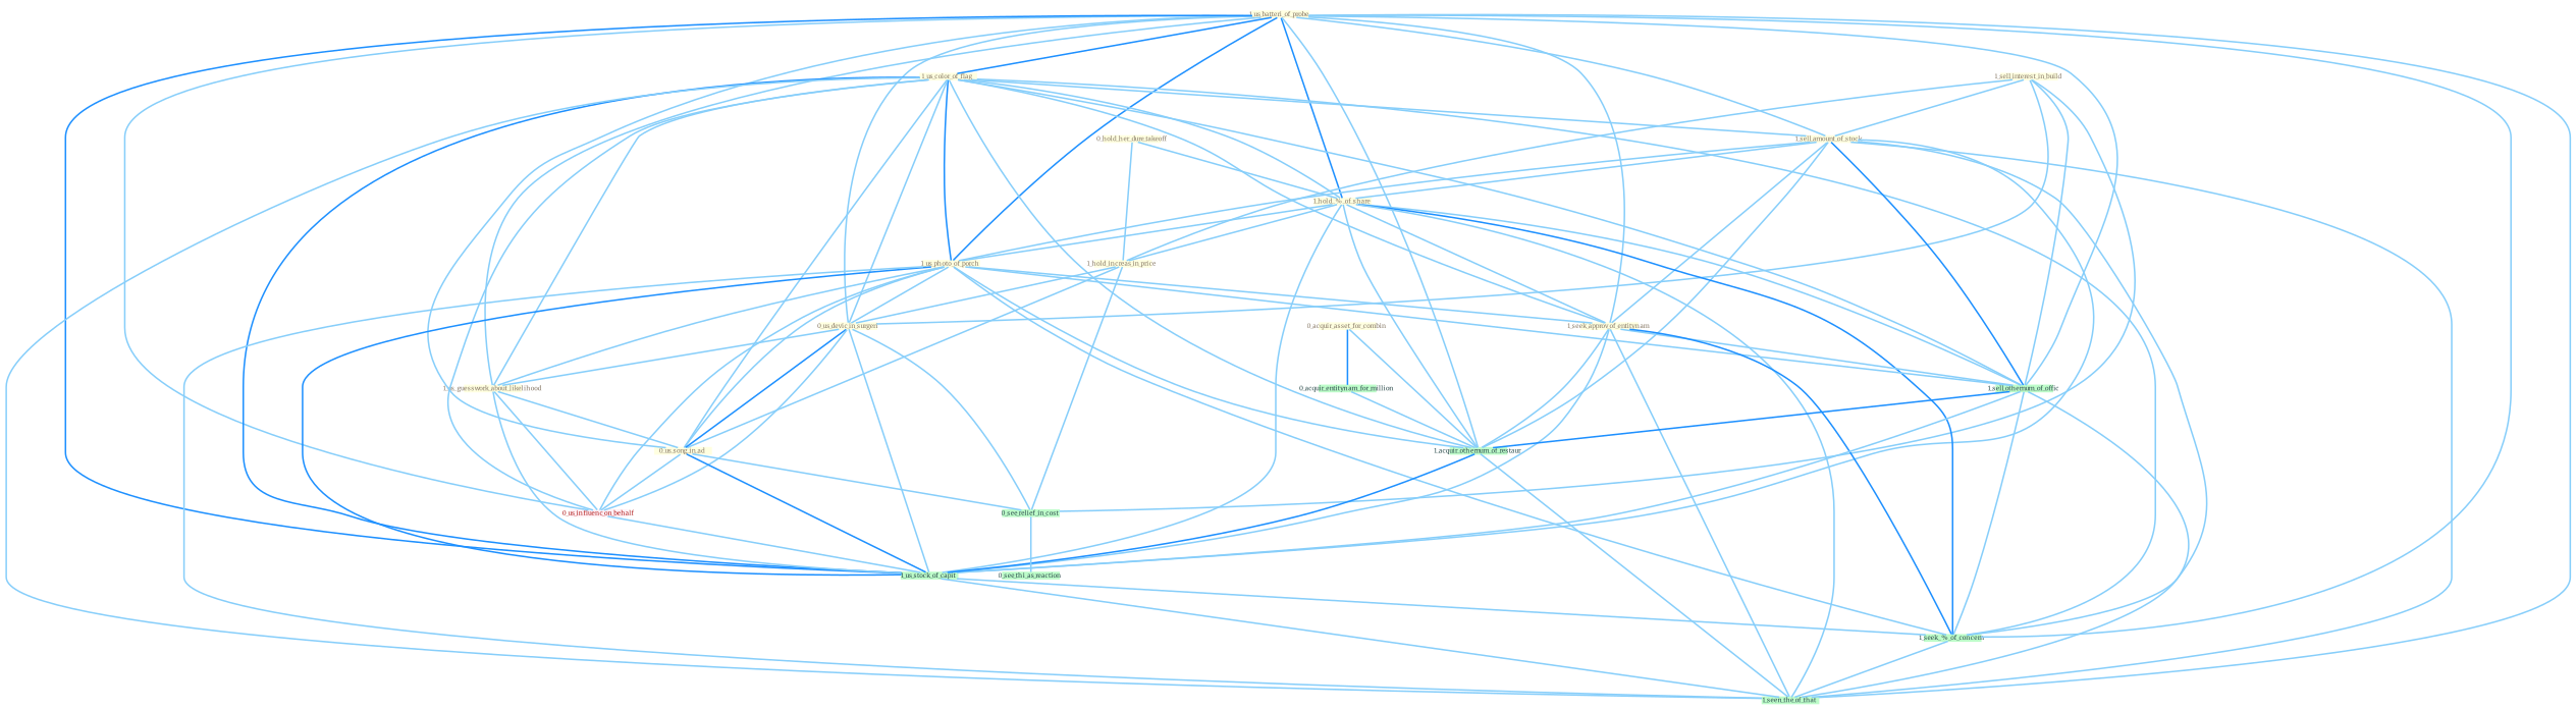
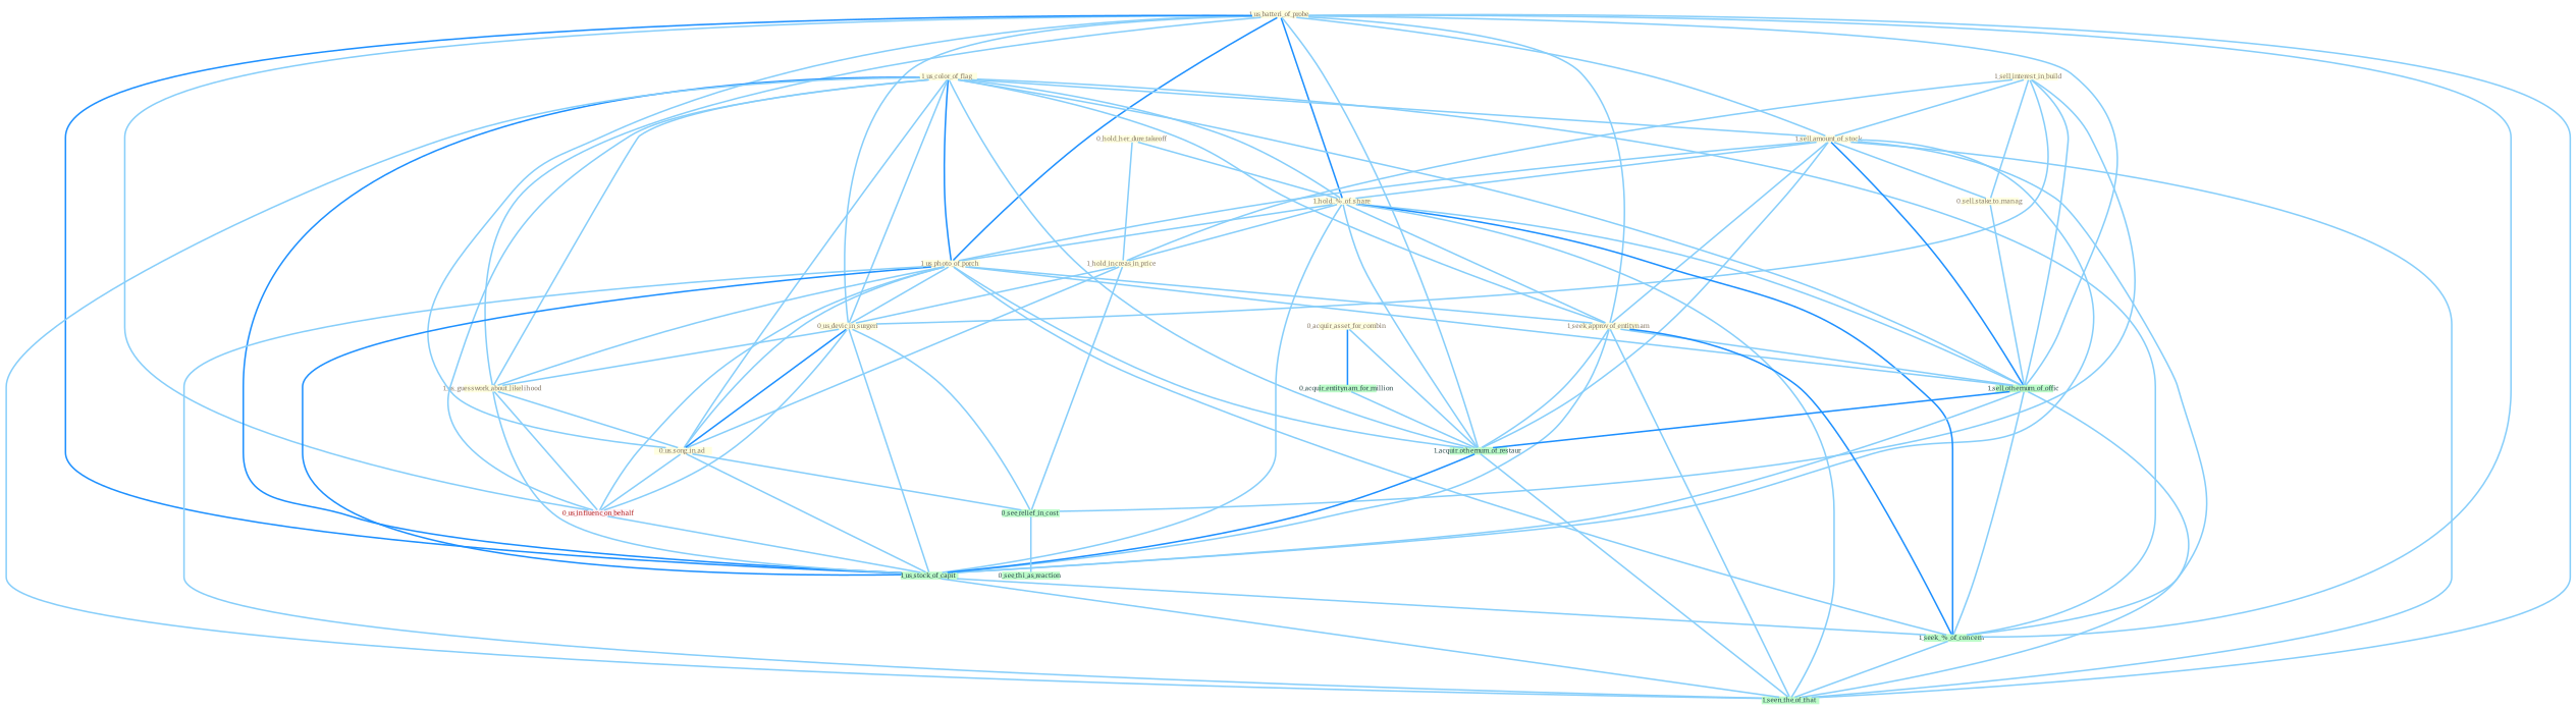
  graph {
    fontname=Merriweather
    node [color="#ffffe0" fixedsize=true fontcolor="#8b7d6b" fontname=Merriweather fontsize=4 shape=polygon style=filled]
    edge [color="#87cefa" fontname=Merriweather w=1]
    "1_us_batteri_of_probe " [height=.06 width=.5]
    "1_sell_interest_in_build " [height=.06 width=.5]
    "0_hold_her_dure_takeoff " [height=.06 width=.5]
    "1_us_color_of_flag " [height=.06 width=.5]
    "1_sell_amount_of_stock " [height=.06 width=.5]
    "1_hold_%_of_share " [height=.06 width=.5]
+   "0_sell_stake_to_manag " [height=.06 width=.5]
    "0_acquir_asset_for_combin " [height=.06 width=.5]
    "1_hold_increas_in_price " [height=.06 width=.5]
    "1_us_photo_of_porch " [height=.06 width=.5]
    "0_us_devic_in_surgeri " [height=.06 width=.5]
    "1_us_guesswork_about_likelihood " [height=.06 width=.5]
    "1_seek_approv_of_entitynam " [height=.06 width=.5]
    "0_us_song_in_ad " [height=.06 width=.5]
    "0_us_influenc_on_behalf " [color="#fff0f5" fontcolor="#b22222" height=.06 width=.5]
    "1_sell_othernum_of_offic " [color="#BDFCC9" fontcolor="#2f4f4f" height=.06 width=.5]
    "1_acquir_othernum_of_restaur " [color="#BDFCC9" fontcolor="#2f4f4f" height=.06 width=.5]
    "1_us_stock_of_capit " [color="#BDFCC9" fontcolor="#2f4f4f" height=.06 width=.5]
    "1_seek_%_of_concern " [color="#BDFCC9" fontcolor="#2f4f4f" height=.06 width=.5]
    "1_seen_the_of_that " [color="#BDFCC9" fontcolor="#2f4f4f" height=.06 width=.5]
    "0_see_relief_in_cost " [color="#BDFCC9" fontcolor="#2f4f4f" height=.06 width=.5]
    "0_acquir_entitynam_for_million " [color="#BDFCC9" fontcolor="#2f4f4f" height=.06 width=.5]
    "0_see_thi_as_reaction " [color="#BDFCC9" fontcolor="#2f4f4f" height=.06 width=.5]
    subgraph sub_1 {
      "1_us_batteri_of_probe "
      "1_sell_interest_in_build "
      "0_hold_her_dure_takeoff "
      "1_us_color_of_flag "
      "1_sell_amount_of_stock "
      "1_hold_%_of_share "
+     "0_sell_stake_to_manag "
      "0_acquir_asset_for_combin "
      "1_hold_increas_in_price "
      "1_us_photo_of_porch "
      "0_us_devic_in_surgeri "
      "1_us_guesswork_about_likelihood "
      "1_seek_approv_of_entitynam "
      "0_us_song_in_ad "
    }
    subgraph sub_2 {
      "0_us_influenc_on_behalf "
    }
-   "1_us_batteri_of_probe " -- "1_us_color_of_flag " [color="#1e90ff" w=2]
    "1_us_batteri_of_probe " -- "1_sell_amount_of_stock "
    "1_us_batteri_of_probe " -- "1_hold_%_of_share " [color="#1e90ff"]
    "1_us_batteri_of_probe " -- "1_us_photo_of_porch " [color="#1e90ff" w=2]
    "1_us_batteri_of_probe " -- "0_us_devic_in_surgeri "
    "1_us_batteri_of_probe " -- "1_us_guesswork_about_likelihood "
    "1_us_batteri_of_probe " -- "1_seek_approv_of_entitynam "
    "1_us_batteri_of_probe " -- "0_us_song_in_ad "
    "1_us_batteri_of_probe " -- "0_us_influenc_on_behalf "
    "1_us_batteri_of_probe " -- "1_sell_othernum_of_offic "
    "1_us_batteri_of_probe " -- "1_acquir_othernum_of_restaur "
    "1_us_batteri_of_probe " -- "1_us_stock_of_capit " [color="#1e90ff" w=2]
    "1_us_batteri_of_probe " -- "1_seek_%_of_concern "
    "1_us_batteri_of_probe " -- "1_seen_the_of_that "
    "1_sell_interest_in_build " -- "1_sell_amount_of_stock "
+   "1_sell_interest_in_build " -- "0_sell_stake_to_manag "
    "1_sell_interest_in_build " -- "1_hold_increas_in_price "
    "1_sell_interest_in_build " -- "0_us_devic_in_surgeri "
    "1_sell_interest_in_build " -- "1_sell_othernum_of_offic "
    "1_sell_interest_in_build " -- "0_see_relief_in_cost "
    "0_hold_her_dure_takeoff " -- "1_hold_%_of_share "
    "0_hold_her_dure_takeoff " -- "1_hold_increas_in_price "
    "1_us_color_of_flag " -- "1_sell_amount_of_stock "
    "1_us_color_of_flag " -- "1_hold_%_of_share "
    "1_us_color_of_flag " -- "1_us_photo_of_porch " [color="#1e90ff" w=2]
    "1_us_color_of_flag " -- "0_us_devic_in_surgeri "
    "1_us_color_of_flag " -- "1_us_guesswork_about_likelihood "
    "1_us_color_of_flag " -- "1_seek_approv_of_entitynam "
    "1_us_color_of_flag " -- "0_us_song_in_ad "
    "1_us_color_of_flag " -- "0_us_influenc_on_behalf "
    "1_us_color_of_flag " -- "1_sell_othernum_of_offic "
    "1_us_color_of_flag " -- "1_acquir_othernum_of_restaur "
    "1_us_color_of_flag " -- "1_us_stock_of_capit " [color="#1e90ff" w=2]
    "1_us_color_of_flag " -- "1_seek_%_of_concern "
    "1_us_color_of_flag " -- "1_seen_the_of_that "
    "1_sell_amount_of_stock " -- "1_hold_%_of_share "
+   "1_sell_amount_of_stock " -- "0_sell_stake_to_manag "
    "1_sell_amount_of_stock " -- "1_us_photo_of_porch "
    "1_sell_amount_of_stock " -- "1_seek_approv_of_entitynam "
    "1_sell_amount_of_stock " -- "1_sell_othernum_of_offic " [color="#1e90ff" w=2]
    "1_sell_amount_of_stock " -- "1_acquir_othernum_of_restaur "
    "1_sell_amount_of_stock " -- "1_us_stock_of_capit "
    "1_sell_amount_of_stock " -- "1_seek_%_of_concern "
    "1_sell_amount_of_stock " -- "1_seen_the_of_that "
    "1_hold_%_of_share " -- "1_hold_increas_in_price "
    "1_hold_%_of_share " -- "1_us_photo_of_porch "
    "1_hold_%_of_share " -- "1_seek_approv_of_entitynam "
    "1_hold_%_of_share " -- "1_sell_othernum_of_offic "
    "1_hold_%_of_share " -- "1_acquir_othernum_of_restaur "
    "1_hold_%_of_share " -- "1_us_stock_of_capit "
    "1_hold_%_of_share " -- "1_seek_%_of_concern " [color="#1e90ff" w=2]
    "1_hold_%_of_share " -- "1_seen_the_of_that "
+   "0_sell_stake_to_manag " -- "1_sell_othernum_of_offic "
    "0_acquir_asset_for_combin " -- "1_acquir_othernum_of_restaur "
    "0_acquir_asset_for_combin " -- "0_acquir_entitynam_for_million " [color="#1e90ff" w=2]
    "1_hold_increas_in_price " -- "0_us_devic_in_surgeri "
    "1_hold_increas_in_price " -- "0_us_song_in_ad "
    "1_hold_increas_in_price " -- "0_see_relief_in_cost "
    "1_us_photo_of_porch " -- "0_us_devic_in_surgeri "
    "1_us_photo_of_porch " -- "1_us_guesswork_about_likelihood "
    "1_us_photo_of_porch " -- "1_seek_approv_of_entitynam "
    "1_us_photo_of_porch " -- "0_us_song_in_ad "
    "1_us_photo_of_porch " -- "0_us_influenc_on_behalf "
    "1_us_photo_of_porch " -- "1_sell_othernum_of_offic "
    "1_us_photo_of_porch " -- "1_acquir_othernum_of_restaur "
    "1_us_photo_of_porch " -- "1_us_stock_of_capit " [color="#1e90ff" w=2]
    "1_us_photo_of_porch " -- "1_seek_%_of_concern "
    "1_us_photo_of_porch " -- "1_seen_the_of_that "
    "0_us_devic_in_surgeri " -- "1_us_guesswork_about_likelihood "
    "0_us_devic_in_surgeri " -- "0_us_song_in_ad " [color="#1e90ff" w=2]
    "0_us_devic_in_surgeri " -- "0_us_influenc_on_behalf "
    "0_us_devic_in_surgeri " -- "1_us_stock_of_capit "
    "0_us_devic_in_surgeri " -- "0_see_relief_in_cost "
    "1_us_guesswork_about_likelihood " -- "0_us_song_in_ad "
    "1_us_guesswork_about_likelihood " -- "0_us_influenc_on_behalf "
    "1_us_guesswork_about_likelihood " -- "1_us_stock_of_capit "
    "1_seek_approv_of_entitynam " -- "1_sell_othernum_of_offic "
    "1_seek_approv_of_entitynam " -- "1_acquir_othernum_of_restaur "
    "1_seek_approv_of_entitynam " -- "1_us_stock_of_capit "
    "1_seek_approv_of_entitynam " -- "1_seek_%_of_concern " [color="#1e90ff" w=2]
    "1_seek_approv_of_entitynam " -- "1_seen_the_of_that "
    "0_us_song_in_ad " -- "0_us_influenc_on_behalf "
-   "0_us_song_in_ad " -- "1_us_stock_of_capit " [color="#1e90ff"]
+   "0_us_song_in_ad " -- "1_us_stock_of_capit "
    "0_us_song_in_ad " -- "0_see_relief_in_cost "
    "0_us_influenc_on_behalf " -- "1_us_stock_of_capit "
    "1_sell_othernum_of_offic " -- "1_acquir_othernum_of_restaur " [color="#1e90ff" w=2]
    "1_sell_othernum_of_offic " -- "1_us_stock_of_capit "
    "1_sell_othernum_of_offic " -- "1_seek_%_of_concern "
    "1_sell_othernum_of_offic " -- "1_seen_the_of_that "
    "1_acquir_othernum_of_restaur " -- "1_us_stock_of_capit " [color="#1e90ff"]
    "1_acquir_othernum_of_restaur " -- "1_seen_the_of_that "
    "1_us_stock_of_capit " -- "1_seek_%_of_concern "
    "1_us_stock_of_capit " -- "1_seen_the_of_that "
    "1_seek_%_of_concern " -- "1_seen_the_of_that "
    "0_see_relief_in_cost " -- "0_see_thi_as_reaction "
    "0_acquir_entitynam_for_million " -- "1_acquir_othernum_of_restaur "
  }
